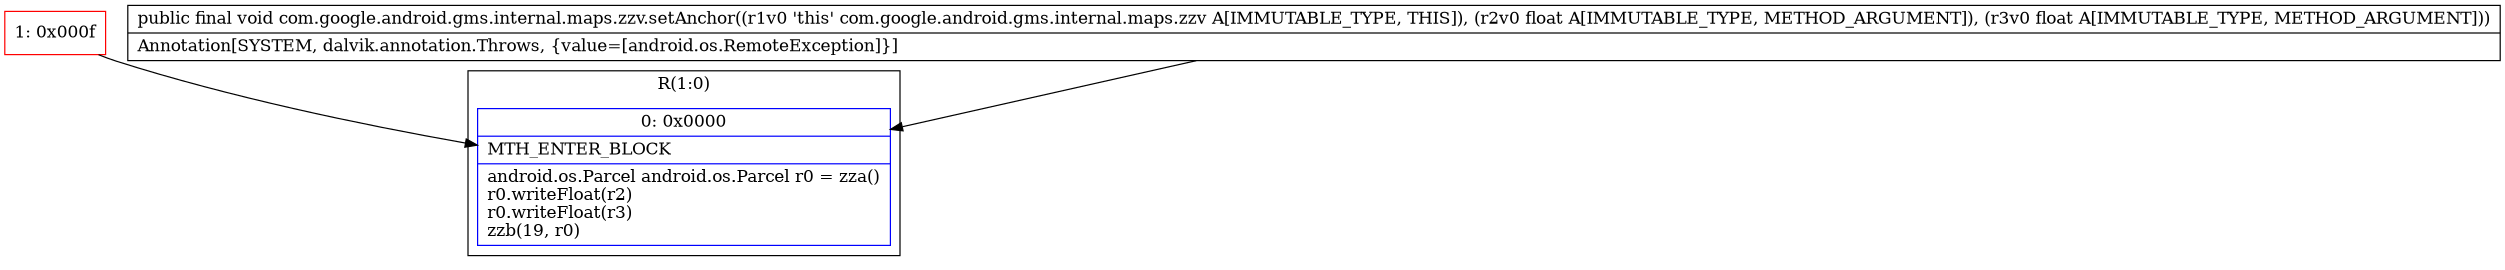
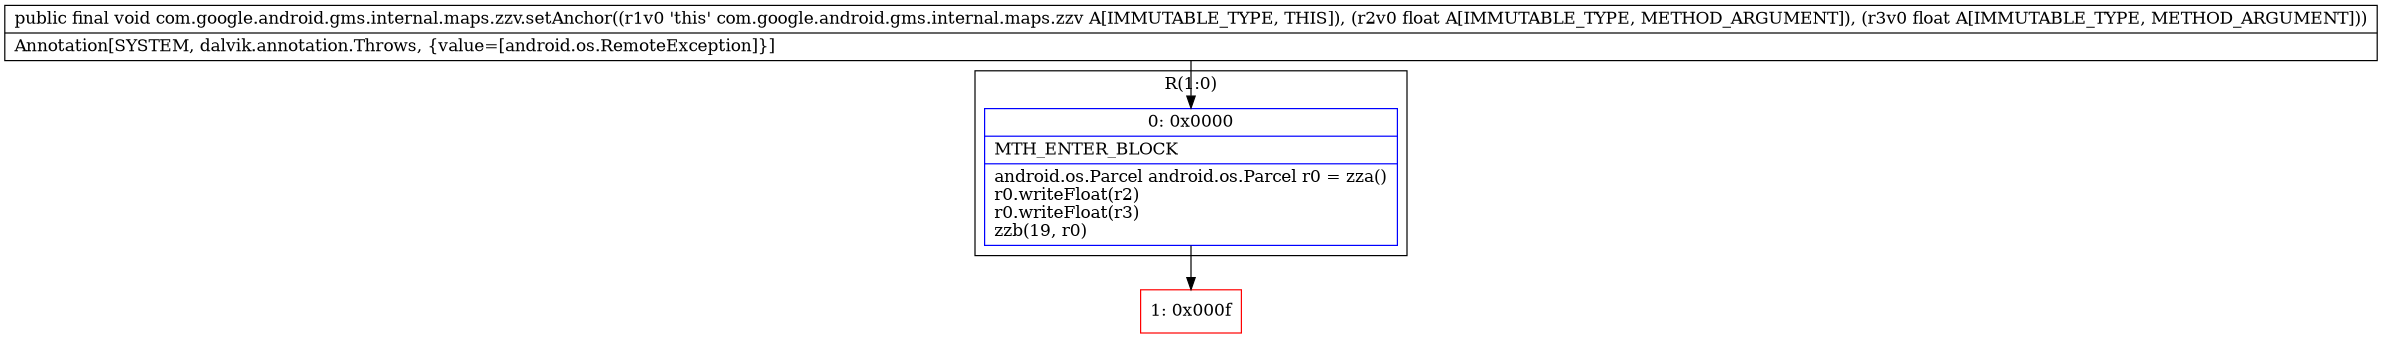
  digraph {
    node [shape=record]
    n1 [color=blue label="{0\:\ 0x0000|MTH_ENTER_BLOCK\l|android.os.Parcel android.os.Parcel r0 = zza()\lr0.writeFloat(r2)\lr0.writeFloat(r3)\lzzb(19, r0)\l}"]
    n2 [color=red label="{1\:\ 0x000f}"]
    n3 [label="{public final void com.google.android.gms.internal.maps.zzv.setAnchor((r1v0 'this' com.google.android.gms.internal.maps.zzv A[IMMUTABLE_TYPE, THIS]), (r2v0 float A[IMMUTABLE_TYPE, METHOD_ARGUMENT]), (r3v0 float A[IMMUTABLE_TYPE, METHOD_ARGUMENT]))  | Annotation[SYSTEM, dalvik.annotation.Throws, \{value=[android.os.RemoteException]\}]\l}"]
    subgraph cluster_1 {
      label="R(1:0)"
      n1
    }
-   n2 -> n1
+   n1 -> n2
    n3 -> n1
  }
